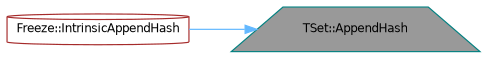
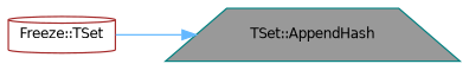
  digraph {
    rankdir=RL
    node [fontname=Helvetica fontsize=10 style=filled]
    n1 [color=teal fillcolor=grey60 fontcolor=black height=0.2 label="TSet::AppendHash" shape=trapezium width=0.4]
-   n2 [color=brown fillcolor=white height=0.2 label="Freeze::IntrinsicAppendHash" shape=cylinder width=0.4]
+   n2 [color=brown fillcolor=white height=0.2 label="Freeze::TSet" shape=cylinder width=0.4]
    n1 -> n2 [color=steelblue1 dir=back fontname=Helvetica fontsize=10 labelfontname=Helvetica labelfontsize=10 style=solid]
  }
